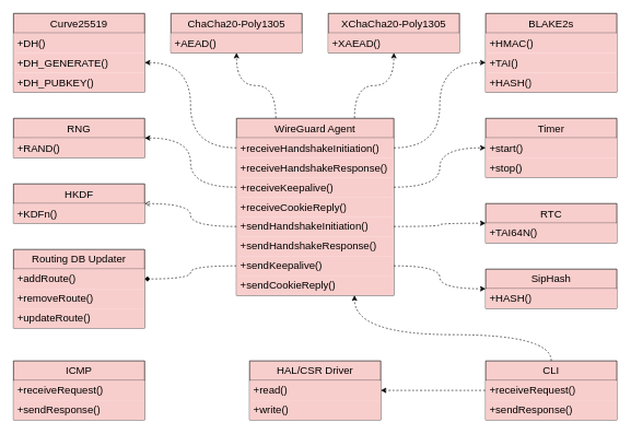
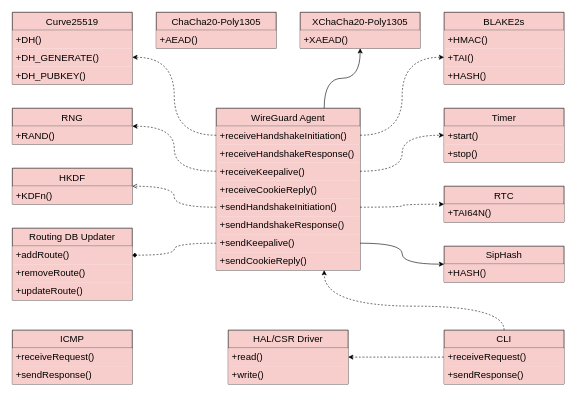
  <mxCell id="0" style=";html=1;" />
  <mxCell id="1" style=";html=1;" parent="0" />
  <mxCell id="2" value="ICMP" style="swimlane;fontStyle=0;childLayout=stackLayout;horizontal=1;startSize=30;horizontalStack=0;resizeParent=1;resizeParentMax=0;resizeLast=0;collapsible=1;marginBottom=0;whiteSpace=wrap;html=1;fontSize=16;fillColor=#F8CECC;" vertex="1" parent="1"><mxGeometry x="20" y="550" width="200" height="90" as="geometry"><mxRectangle x="810" y="480" width="60" height="30" as="alternateBounds" /></mxGeometry></mxCell>
  <mxCell id="3" value="+receiveRequest()" style="text;strokeColor=none;fillColor=#F8CECC;align=left;verticalAlign=middle;spacingLeft=4;spacingRight=4;overflow=hidden;points=[[0,0.5],[1,0.5]];portConstraint=eastwest;rotatable=0;whiteSpace=wrap;html=1;fontSize=16;strokeWidth=0;" vertex="1" parent="2"><mxGeometry y="30" width="200" height="30" as="geometry" /></mxCell>
  <mxCell id="4" value="+sendResponse()" style="text;strokeColor=none;fillColor=#F8CECC;align=left;verticalAlign=middle;spacingLeft=4;spacingRight=4;overflow=hidden;points=[[0,0.5],[1,0.5]];portConstraint=eastwest;rotatable=0;whiteSpace=wrap;html=1;fontSize=16;strokeWidth=0;" vertex="1" parent="2"><mxGeometry y="60" width="200" height="30" as="geometry" /></mxCell>
  <mxCell id="5" value="HAL/CSR Driver" style="swimlane;fontStyle=0;childLayout=stackLayout;horizontal=1;startSize=30;horizontalStack=0;resizeParent=1;resizeParentMax=0;resizeLast=0;collapsible=1;marginBottom=0;whiteSpace=wrap;html=1;fontSize=16;fillColor=#F8CECC;" vertex="1" parent="1"><mxGeometry x="380" y="550" width="200" height="90" as="geometry"><mxRectangle x="810" y="480" width="60" height="30" as="alternateBounds" /></mxGeometry></mxCell>
  <mxCell id="6" value="+read()" style="text;strokeColor=none;fillColor=#F8CECC;align=left;verticalAlign=middle;spacingLeft=4;spacingRight=4;overflow=hidden;points=[[0,0.5],[1,0.5]];portConstraint=eastwest;rotatable=0;whiteSpace=wrap;html=1;fontSize=16;strokeWidth=0;" vertex="1" parent="5"><mxGeometry y="30" width="200" height="30" as="geometry" /></mxCell>
  <mxCell id="7" value="+write()" style="text;strokeColor=none;fillColor=#F8CECC;align=left;verticalAlign=middle;spacingLeft=4;spacingRight=4;overflow=hidden;points=[[0,0.5],[1,0.5]];portConstraint=eastwest;rotatable=0;whiteSpace=wrap;html=1;fontSize=16;strokeWidth=0;" vertex="1" parent="5"><mxGeometry y="60" width="200" height="30" as="geometry" /></mxCell>
- <mxCell id="8" style="edgeStyle=orthogonalEdgeStyle;rounded=0;orthogonalLoop=1;jettySize=auto;html=1;exitX=0.75;exitY=0;exitDx=0;exitDy=0;curved=1;dashed=1;" edge="1" parent="1" source="11" target="30"><mxGeometry relative="1" as="geometry" /></mxCell>
- <mxCell id="9" style="edgeStyle=orthogonalEdgeStyle;rounded=0;orthogonalLoop=1;jettySize=auto;html=1;exitX=0.25;exitY=0;exitDx=0;exitDy=0;dashed=1;curved=1;" edge="1" parent="1" source="11" target="28"><mxGeometry relative="1" as="geometry" /></mxCell>
+ <mxCell id="8" style="edgeStyle=orthogonalEdgeStyle;rounded=0;orthogonalLoop=1;jettySize=auto;html=1;exitX=0.75;exitY=0;exitDx=0;exitDy=0;curved=1;dashed=0;" edge="1" parent="1" source="11" target="30"><mxGeometry relative="1" as="geometry" /></mxCell>
  <mxCell id="10" style="edgeStyle=orthogonalEdgeStyle;rounded=0;orthogonalLoop=1;jettySize=auto;html=1;exitX=0;exitY=0.5;exitDx=0;exitDy=0;entryX=1;entryY=0.5;entryDx=0;entryDy=0;dashed=1;curved=1;endArrow=diamond;" edge="1" parent="1" source="18" target="33"><mxGeometry relative="1" as="geometry" /></mxCell>
  <mxCell id="11" value="WireGuard Agent" style="swimlane;fontStyle=0;childLayout=stackLayout;horizontal=1;startSize=30;horizontalStack=0;resizeParent=1;resizeParentMax=0;resizeLast=0;collapsible=1;marginBottom=0;whiteSpace=wrap;html=1;fontSize=16;fillColor=#F8CECC;" vertex="1" parent="1"><mxGeometry x="360" y="180" width="240" height="270" as="geometry"><mxRectangle x="810" y="480" width="60" height="30" as="alternateBounds" /></mxGeometry></mxCell>
  <mxCell id="12" value="+receiveHandshakeInitiation()" style="text;strokeColor=none;fillColor=#F8CECC;align=left;verticalAlign=middle;spacingLeft=4;spacingRight=4;overflow=hidden;points=[[0,0.5],[1,0.5]];portConstraint=eastwest;rotatable=0;whiteSpace=wrap;html=1;fontSize=16;strokeWidth=0;" vertex="1" parent="11"><mxGeometry y="30" width="240" height="30" as="geometry" /></mxCell>
  <mxCell id="13" value="+receiveHandshakeResponse()" style="text;strokeColor=none;fillColor=#F8CECC;align=left;verticalAlign=middle;spacingLeft=4;spacingRight=4;overflow=hidden;points=[[0,0.5],[1,0.5]];portConstraint=eastwest;rotatable=0;whiteSpace=wrap;html=1;fontSize=16;strokeWidth=0;" vertex="1" parent="11"><mxGeometry y="60" width="240" height="30" as="geometry" /></mxCell>
  <mxCell id="14" value="+receiveKeepalive()" style="text;strokeColor=none;fillColor=#F8CECC;align=left;verticalAlign=middle;spacingLeft=4;spacingRight=4;overflow=hidden;points=[[0,0.5],[1,0.5]];portConstraint=eastwest;rotatable=0;whiteSpace=wrap;html=1;fontSize=16;strokeWidth=0;" vertex="1" parent="11"><mxGeometry y="90" width="240" height="30" as="geometry" /></mxCell>
  <mxCell id="15" value="+receiveCookieReply()" style="text;strokeColor=none;fillColor=#F8CECC;align=left;verticalAlign=middle;spacingLeft=4;spacingRight=4;overflow=hidden;points=[[0,0.5],[1,0.5]];portConstraint=eastwest;rotatable=0;whiteSpace=wrap;html=1;fontSize=16;strokeWidth=0;" vertex="1" parent="11"><mxGeometry y="120" width="240" height="30" as="geometry" /></mxCell>
  <mxCell id="16" value="+sendHandshakeInitiation()" style="text;strokeColor=none;fillColor=#F8CECC;align=left;verticalAlign=middle;spacingLeft=4;spacingRight=4;overflow=hidden;points=[[0,0.5],[1,0.5]];portConstraint=eastwest;rotatable=0;whiteSpace=wrap;html=1;fontSize=16;strokeWidth=0;" vertex="1" parent="11"><mxGeometry y="150" width="240" height="30" as="geometry" /></mxCell>
  <mxCell id="17" value="+sendHandshakeResponse()" style="text;strokeColor=none;fillColor=#F8CECC;align=left;verticalAlign=middle;spacingLeft=4;spacingRight=4;overflow=hidden;points=[[0,0.5],[1,0.5]];portConstraint=eastwest;rotatable=0;whiteSpace=wrap;html=1;fontSize=16;strokeWidth=0;" vertex="1" parent="11"><mxGeometry y="180" width="240" height="30" as="geometry" /></mxCell>
  <mxCell id="18" value="+sendKeepalive()" style="text;strokeColor=none;fillColor=#F8CECC;align=left;verticalAlign=middle;spacingLeft=4;spacingRight=4;overflow=hidden;points=[[0,0.5],[1,0.5]];portConstraint=eastwest;rotatable=0;whiteSpace=wrap;html=1;fontSize=16;strokeWidth=0;" vertex="1" parent="11"><mxGeometry y="210" width="240" height="30" as="geometry" /></mxCell>
  <mxCell id="19" value="+sendCookieReply()" style="text;strokeColor=none;fillColor=#F8CECC;align=left;verticalAlign=middle;spacingLeft=4;spacingRight=4;overflow=hidden;points=[[0,0.5],[1,0.5]];portConstraint=eastwest;rotatable=0;whiteSpace=wrap;html=1;fontSize=16;strokeWidth=0;" vertex="1" parent="11"><mxGeometry y="240" width="240" height="30" as="geometry" /></mxCell>
  <mxCell id="20" value="Curve25519" style="swimlane;fontStyle=0;childLayout=stackLayout;horizontal=1;startSize=30;horizontalStack=0;resizeParent=1;resizeParentMax=0;resizeLast=0;collapsible=1;marginBottom=0;whiteSpace=wrap;html=1;fontSize=16;fillColor=#F8CECC;" vertex="1" parent="1"><mxGeometry x="20" y="20" width="200" height="120" as="geometry"><mxRectangle x="810" y="480" width="60" height="30" as="alternateBounds" /></mxGeometry></mxCell>
  <mxCell id="21" value="+DH()" style="text;strokeColor=none;fillColor=#F8CECC;align=left;verticalAlign=middle;spacingLeft=4;spacingRight=4;overflow=hidden;points=[[0,0.5],[1,0.5]];portConstraint=eastwest;rotatable=0;whiteSpace=wrap;html=1;fontSize=16;strokeWidth=0;" vertex="1" parent="20"><mxGeometry y="30" width="200" height="30" as="geometry" /></mxCell>
  <mxCell id="22" value="+DH_GENERATE()" style="text;strokeColor=none;fillColor=#F8CECC;align=left;verticalAlign=middle;spacingLeft=4;spacingRight=4;overflow=hidden;points=[[0,0.5],[1,0.5]];portConstraint=eastwest;rotatable=0;whiteSpace=wrap;html=1;fontSize=16;strokeWidth=0;" vertex="1" parent="20"><mxGeometry y="60" width="200" height="30" as="geometry" /></mxCell>
  <mxCell id="23" value="+DH_PUBKEY()" style="text;strokeColor=none;fillColor=#F8CECC;align=left;verticalAlign=middle;spacingLeft=4;spacingRight=4;overflow=hidden;points=[[0,0.5],[1,0.5]];portConstraint=eastwest;rotatable=0;whiteSpace=wrap;html=1;fontSize=16;strokeWidth=0;" vertex="1" parent="20"><mxGeometry y="90" width="200" height="30" as="geometry" /></mxCell>
  <mxCell id="24" value="BLAKE2s" style="swimlane;fontStyle=0;childLayout=stackLayout;horizontal=1;startSize=30;horizontalStack=0;resizeParent=1;resizeParentMax=0;resizeLast=0;collapsible=1;marginBottom=0;whiteSpace=wrap;html=1;fontSize=16;fillColor=#F8CECC;" vertex="1" parent="1"><mxGeometry x="740" y="20" width="200" height="120" as="geometry"><mxRectangle x="810" y="480" width="60" height="30" as="alternateBounds" /></mxGeometry></mxCell>
  <mxCell id="25" value="+HMAC()" style="text;strokeColor=none;fillColor=#F8CECC;align=left;verticalAlign=middle;spacingLeft=4;spacingRight=4;overflow=hidden;points=[[0,0.5],[1,0.5]];portConstraint=eastwest;rotatable=0;whiteSpace=wrap;html=1;fontSize=16;strokeWidth=0;" vertex="1" parent="24"><mxGeometry y="30" width="200" height="30" as="geometry" /></mxCell>
  <mxCell id="26" value="+TAI()" style="text;strokeColor=none;fillColor=#F8CECC;align=left;verticalAlign=middle;spacingLeft=4;spacingRight=4;overflow=hidden;points=[[0,0.5],[1,0.5]];portConstraint=eastwest;rotatable=0;whiteSpace=wrap;html=1;fontSize=16;strokeWidth=0;" vertex="1" parent="24"><mxGeometry y="60" width="200" height="30" as="geometry" /></mxCell>
  <mxCell id="27" value="+HASH()" style="text;strokeColor=none;fillColor=#F8CECC;align=left;verticalAlign=middle;spacingLeft=4;spacingRight=4;overflow=hidden;points=[[0,0.5],[1,0.5]];portConstraint=eastwest;rotatable=0;whiteSpace=wrap;html=1;fontSize=16;strokeWidth=0;" vertex="1" parent="24"><mxGeometry y="90" width="200" height="30" as="geometry" /></mxCell>
  <mxCell id="28" value="ChaCha20-Poly1305" style="swimlane;fontStyle=0;childLayout=stackLayout;horizontal=1;startSize=30;horizontalStack=0;resizeParent=1;resizeParentMax=0;resizeLast=0;collapsible=1;marginBottom=0;whiteSpace=wrap;html=1;fontSize=16;fillColor=#F8CECC;" vertex="1" parent="1"><mxGeometry x="260" y="20" width="200" height="60" as="geometry"><mxRectangle x="810" y="480" width="60" height="30" as="alternateBounds" /></mxGeometry></mxCell>
  <mxCell id="29" value="+AEAD()" style="text;strokeColor=none;fillColor=#F8CECC;align=left;verticalAlign=middle;spacingLeft=4;spacingRight=4;overflow=hidden;points=[[0,0.5],[1,0.5]];portConstraint=eastwest;rotatable=0;whiteSpace=wrap;html=1;fontSize=16;strokeWidth=0;" vertex="1" parent="28"><mxGeometry y="30" width="200" height="30" as="geometry" /></mxCell>
  <mxCell id="30" value="XChaCha20-Poly1305" style="swimlane;fontStyle=0;childLayout=stackLayout;horizontal=1;startSize=30;horizontalStack=0;resizeParent=1;resizeParentMax=0;resizeLast=0;collapsible=1;marginBottom=0;whiteSpace=wrap;html=1;fontSize=16;fillColor=#F8CECC;" vertex="1" parent="1"><mxGeometry x="500" y="20" width="200" height="60" as="geometry"><mxRectangle x="810" y="480" width="60" height="30" as="alternateBounds" /></mxGeometry></mxCell>
  <mxCell id="31" value="+XAEAD()" style="text;strokeColor=none;fillColor=#F8CECC;align=left;verticalAlign=middle;spacingLeft=4;spacingRight=4;overflow=hidden;points=[[0,0.5],[1,0.5]];portConstraint=eastwest;rotatable=0;whiteSpace=wrap;html=1;fontSize=16;strokeWidth=0;" vertex="1" parent="30"><mxGeometry y="30" width="200" height="30" as="geometry" /></mxCell>
  <mxCell id="32" value="Routing DB Updater" style="swimlane;fontStyle=0;childLayout=stackLayout;horizontal=1;startSize=30;horizontalStack=0;resizeParent=1;resizeParentMax=0;resizeLast=0;collapsible=1;marginBottom=0;whiteSpace=wrap;html=1;fontSize=16;fillColor=#F8CECC;" vertex="1" parent="1"><mxGeometry x="20" y="380" width="200" height="120" as="geometry"><mxRectangle x="810" y="480" width="60" height="30" as="alternateBounds" /></mxGeometry></mxCell>
  <mxCell id="33" value="+addRoute()" style="text;strokeColor=none;fillColor=#F8CECC;align=left;verticalAlign=middle;spacingLeft=4;spacingRight=4;overflow=hidden;points=[[0,0.5],[1,0.5]];portConstraint=eastwest;rotatable=0;whiteSpace=wrap;html=1;fontSize=16;strokeWidth=0;" vertex="1" parent="32"><mxGeometry y="30" width="200" height="30" as="geometry" /></mxCell>
  <mxCell id="34" value="+removeRoute()" style="text;strokeColor=none;fillColor=#F8CECC;align=left;verticalAlign=middle;spacingLeft=4;spacingRight=4;overflow=hidden;points=[[0,0.5],[1,0.5]];portConstraint=eastwest;rotatable=0;whiteSpace=wrap;html=1;fontSize=16;strokeWidth=0;" vertex="1" parent="32"><mxGeometry y="60" width="200" height="30" as="geometry" /></mxCell>
  <mxCell id="35" value="+updateRoute()" style="text;strokeColor=none;fillColor=#F8CECC;align=left;verticalAlign=middle;spacingLeft=4;spacingRight=4;overflow=hidden;points=[[0,0.5],[1,0.5]];portConstraint=eastwest;rotatable=0;whiteSpace=wrap;html=1;fontSize=16;strokeWidth=0;" vertex="1" parent="32"><mxGeometry y="90" width="200" height="30" as="geometry" /></mxCell>
  <mxCell id="36" value="CLI" style="swimlane;fontStyle=0;childLayout=stackLayout;horizontal=1;startSize=30;horizontalStack=0;resizeParent=1;resizeParentMax=0;resizeLast=0;collapsible=1;marginBottom=0;whiteSpace=wrap;html=1;fontSize=16;fillColor=#F8CECC;" vertex="1" parent="1"><mxGeometry x="740" y="550" width="200" height="90" as="geometry"><mxRectangle x="810" y="480" width="60" height="30" as="alternateBounds" /></mxGeometry></mxCell>
  <mxCell id="37" value="+receiveRequest()" style="text;strokeColor=none;fillColor=#F8CECC;align=left;verticalAlign=middle;spacingLeft=4;spacingRight=4;overflow=hidden;points=[[0,0.5],[1,0.5]];portConstraint=eastwest;rotatable=0;whiteSpace=wrap;html=1;fontSize=16;strokeWidth=0;" vertex="1" parent="36"><mxGeometry y="30" width="200" height="30" as="geometry" /></mxCell>
  <mxCell id="38" value="+sendResponse()" style="text;strokeColor=none;fillColor=#F8CECC;align=left;verticalAlign=middle;spacingLeft=4;spacingRight=4;overflow=hidden;points=[[0,0.5],[1,0.5]];portConstraint=eastwest;rotatable=0;whiteSpace=wrap;html=1;fontSize=16;strokeWidth=0;" vertex="1" parent="36"><mxGeometry y="60" width="200" height="30" as="geometry" /></mxCell>
  <mxCell id="39" value="Timer" style="swimlane;fontStyle=0;childLayout=stackLayout;horizontal=1;startSize=30;horizontalStack=0;resizeParent=1;resizeParentMax=0;resizeLast=0;collapsible=1;marginBottom=0;whiteSpace=wrap;html=1;fontSize=16;fillColor=#F8CECC;" vertex="1" parent="1"><mxGeometry x="740" y="180" width="200" height="90" as="geometry"><mxRectangle x="810" y="480" width="60" height="30" as="alternateBounds" /></mxGeometry></mxCell>
  <mxCell id="40" value="+start()" style="text;strokeColor=none;fillColor=#F8CECC;align=left;verticalAlign=middle;spacingLeft=4;spacingRight=4;overflow=hidden;points=[[0,0.5],[1,0.5]];portConstraint=eastwest;rotatable=0;whiteSpace=wrap;html=1;fontSize=16;strokeWidth=0;" vertex="1" parent="39"><mxGeometry y="30" width="200" height="30" as="geometry" /></mxCell>
  <mxCell id="41" value="+stop()" style="text;strokeColor=none;fillColor=#F8CECC;align=left;verticalAlign=middle;spacingLeft=4;spacingRight=4;overflow=hidden;points=[[0,0.5],[1,0.5]];portConstraint=eastwest;rotatable=0;whiteSpace=wrap;html=1;fontSize=16;strokeWidth=0;" vertex="1" parent="39"><mxGeometry y="60" width="200" height="30" as="geometry" /></mxCell>
  <mxCell id="42" value="RNG" style="swimlane;fontStyle=0;childLayout=stackLayout;horizontal=1;startSize=30;horizontalStack=0;resizeParent=1;resizeParentMax=0;resizeLast=0;collapsible=1;marginBottom=0;whiteSpace=wrap;html=1;fontSize=16;fillColor=#F8CECC;" vertex="1" parent="1"><mxGeometry x="20" y="180" width="200" height="60" as="geometry"><mxRectangle x="810" y="480" width="60" height="30" as="alternateBounds" /></mxGeometry></mxCell>
  <mxCell id="43" value="+RAND()" style="text;strokeColor=none;fillColor=#F8CECC;align=left;verticalAlign=middle;spacingLeft=4;spacingRight=4;overflow=hidden;points=[[0,0.5],[1,0.5]];portConstraint=eastwest;rotatable=0;whiteSpace=wrap;html=1;fontSize=16;strokeWidth=0;" vertex="1" parent="42"><mxGeometry y="30" width="200" height="30" as="geometry" /></mxCell>
  <mxCell id="44" value="RTC" style="swimlane;fontStyle=0;childLayout=stackLayout;horizontal=1;startSize=30;horizontalStack=0;resizeParent=1;resizeParentMax=0;resizeLast=0;collapsible=1;marginBottom=0;whiteSpace=wrap;html=1;fontSize=16;fillColor=#F8CECC;" vertex="1" parent="1"><mxGeometry x="740" y="310" width="200" height="60" as="geometry"><mxRectangle x="810" y="480" width="60" height="30" as="alternateBounds" /></mxGeometry></mxCell>
  <mxCell id="45" value="+TAI64N()" style="text;strokeColor=none;fillColor=#F8CECC;align=left;verticalAlign=middle;spacingLeft=4;spacingRight=4;overflow=hidden;points=[[0,0.5],[1,0.5]];portConstraint=eastwest;rotatable=0;whiteSpace=wrap;html=1;fontSize=16;strokeWidth=0;" vertex="1" parent="44"><mxGeometry y="30" width="200" height="30" as="geometry" /></mxCell>
  <mxCell id="46" style="edgeStyle=orthogonalEdgeStyle;rounded=0;orthogonalLoop=1;jettySize=auto;html=1;exitX=1;exitY=0.5;exitDx=0;exitDy=0;startArrow=classic;startFill=1;endArrow=none;endFill=0;dashed=1;curved=1;" edge="1" parent="1" source="6" target="36"><mxGeometry relative="1" as="geometry" /></mxCell>
  <mxCell id="47" style="edgeStyle=orthogonalEdgeStyle;rounded=0;orthogonalLoop=1;jettySize=auto;html=1;exitX=0.5;exitY=0;exitDx=0;exitDy=0;dashed=1;curved=1;entryX=0.75;entryY=1;entryDx=0;entryDy=0;" edge="1" parent="1" source="36" target="11"><mxGeometry relative="1" as="geometry"><mxPoint x="610" y="490" as="targetPoint" /><Array as="points"><mxPoint x="840" y="510" /><mxPoint x="540" y="510" /></Array></mxGeometry></mxCell>
  <mxCell id="48" style="edgeStyle=orthogonalEdgeStyle;rounded=0;orthogonalLoop=1;jettySize=auto;html=1;exitX=1;exitY=0.5;exitDx=0;exitDy=0;curved=1;dashed=1;" edge="1" parent="1" source="16" target="44"><mxGeometry relative="1" as="geometry" /></mxCell>
  <mxCell id="49" style="edgeStyle=orthogonalEdgeStyle;rounded=0;orthogonalLoop=1;jettySize=auto;html=1;exitX=1;exitY=0.5;exitDx=0;exitDy=0;entryX=0;entryY=0.5;entryDx=0;entryDy=0;curved=1;dashed=1;" edge="1" parent="1" source="12" target="26"><mxGeometry relative="1" as="geometry" /></mxCell>
  <mxCell id="50" style="edgeStyle=orthogonalEdgeStyle;rounded=0;orthogonalLoop=1;jettySize=auto;html=1;exitX=1;exitY=0.5;exitDx=0;exitDy=0;entryX=0;entryY=0.5;entryDx=0;entryDy=0;curved=1;dashed=1;" edge="1" parent="1" source="14" target="40"><mxGeometry relative="1" as="geometry" /></mxCell>
  <mxCell id="51" style="edgeStyle=orthogonalEdgeStyle;rounded=0;orthogonalLoop=1;jettySize=auto;html=1;exitX=0;exitY=0.5;exitDx=0;exitDy=0;entryX=1;entryY=0.5;entryDx=0;entryDy=0;dashed=1;curved=1;" edge="1" parent="1" source="12" target="22"><mxGeometry relative="1" as="geometry" /></mxCell>
  <mxCell id="52" style="edgeStyle=orthogonalEdgeStyle;rounded=0;orthogonalLoop=1;jettySize=auto;html=1;exitX=0;exitY=0.5;exitDx=0;exitDy=0;entryX=1;entryY=0.5;entryDx=0;entryDy=0;curved=1;dashed=1;" edge="1" parent="1" source="14" target="42"><mxGeometry relative="1" as="geometry" /></mxCell>
  <mxCell id="53" value="HKDF" style="swimlane;fontStyle=0;childLayout=stackLayout;horizontal=1;startSize=30;horizontalStack=0;resizeParent=1;resizeParentMax=0;resizeLast=0;collapsible=1;marginBottom=0;whiteSpace=wrap;html=1;fontSize=16;fillColor=#F8CECC;" vertex="1" parent="1"><mxGeometry x="20" y="280" width="200" height="60" as="geometry"><mxRectangle x="810" y="480" width="60" height="30" as="alternateBounds" /></mxGeometry></mxCell>
  <mxCell id="54" value="+KDFn()" style="text;strokeColor=none;fillColor=#F8CECC;align=left;verticalAlign=middle;spacingLeft=4;spacingRight=4;overflow=hidden;points=[[0,0.5],[1,0.5]];portConstraint=eastwest;rotatable=0;whiteSpace=wrap;html=1;fontSize=16;strokeWidth=0;" vertex="1" parent="53"><mxGeometry y="30" width="200" height="30" as="geometry" /></mxCell>
  <mxCell id="55" style="edgeStyle=orthogonalEdgeStyle;rounded=0;orthogonalLoop=1;jettySize=auto;html=1;exitX=0;exitY=0.5;exitDx=0;exitDy=0;dashed=1;curved=1;endArrow=open;" edge="1" parent="1" source="16" target="53"><mxGeometry relative="1" as="geometry" /></mxCell>
  <mxCell id="56" value="SipHash" style="swimlane;fontStyle=0;childLayout=stackLayout;horizontal=1;startSize=30;horizontalStack=0;resizeParent=1;resizeParentMax=0;resizeLast=0;collapsible=1;marginBottom=0;whiteSpace=wrap;html=1;fontSize=16;fillColor=#F8CECC;" vertex="1" parent="1"><mxGeometry x="740" y="410" width="200" height="60" as="geometry"><mxRectangle x="810" y="480" width="60" height="30" as="alternateBounds" /></mxGeometry></mxCell>
  <mxCell id="57" value="+HASH()" style="text;strokeColor=none;fillColor=#F8CECC;align=left;verticalAlign=middle;spacingLeft=4;spacingRight=4;overflow=hidden;points=[[0,0.5],[1,0.5]];portConstraint=eastwest;rotatable=0;whiteSpace=wrap;html=1;fontSize=16;strokeWidth=0;" vertex="1" parent="56"><mxGeometry y="30" width="200" height="30" as="geometry" /></mxCell>
- <mxCell id="58" style="edgeStyle=orthogonalEdgeStyle;rounded=0;orthogonalLoop=1;jettySize=auto;html=1;exitX=1;exitY=0.5;exitDx=0;exitDy=0;curved=1;dashed=1;" edge="1" parent="1" source="18" target="56"><mxGeometry relative="1" as="geometry" /></mxCell>
+ <mxCell id="58" style="edgeStyle=orthogonalEdgeStyle;rounded=0;orthogonalLoop=1;jettySize=auto;html=1;exitX=1;exitY=0.5;exitDx=0;exitDy=0;curved=1;dashed=0;" edge="1" parent="1" source="18" target="56"><mxGeometry relative="1" as="geometry" /></mxCell>
